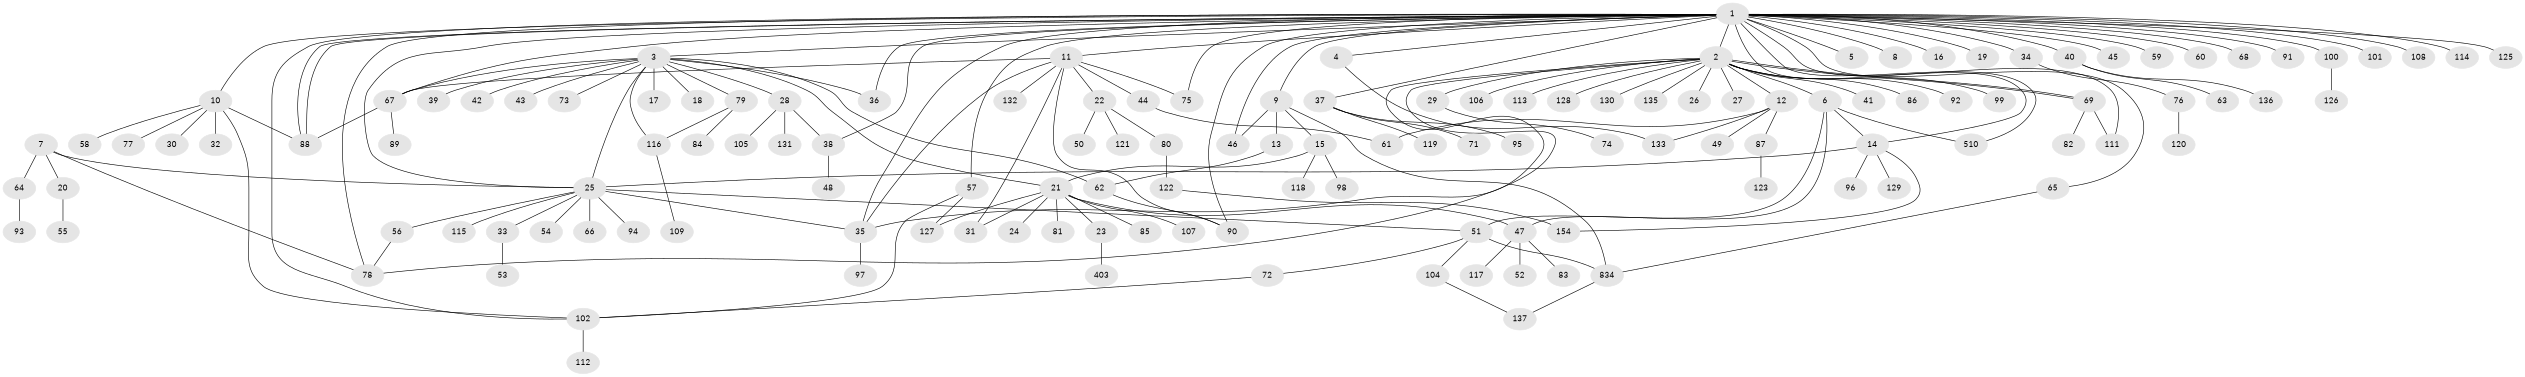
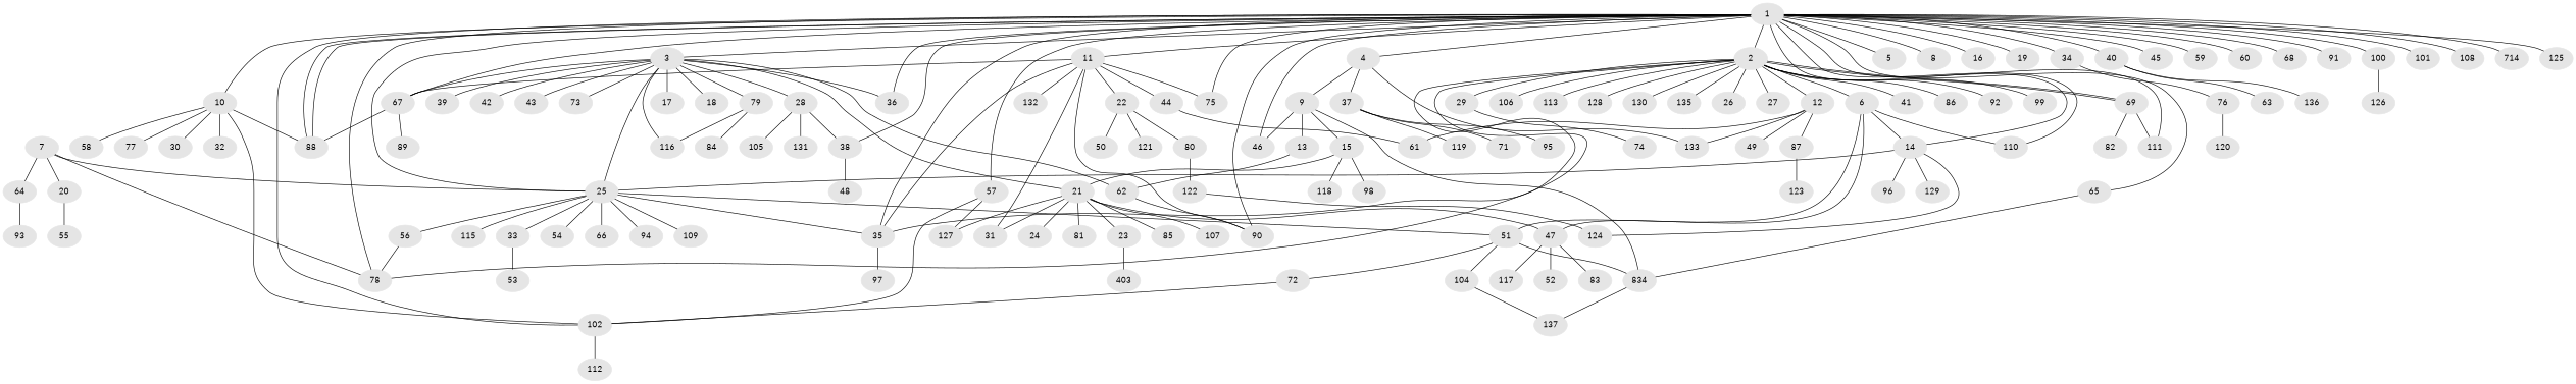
  graph {
    fontname=Lato
    node [color=gray90 fontname=Lato style=filled]
    edge [fontname=Lato]
    1
    2
    3
    4
    5
    8
    9
    10
    11
    14
    16
    19
    25
    34
    35
    36
    37
    38
    40
    45
    46
    57
    59
    60
    65
    67
    68
    75
    78
    88
    90
    91
    100
    101
    102
    108
-   110 [label=510]
+   110
    111
-   114
+   114 [label=714]
    125
    6
    12
    26
    27
    29
    41
    69
    86
    92
    99
    106
    113
    128
    130
    135
    17
    18
    21
    28
    39
    42
    43
    62
    73
    79
    116
    133
    13
    15
    n70 [label=834]
    30
    32
    58
    77
    22
    31
    44
    132
    96
-   124 [label=154]
+   124
    129
    51
    33
    54
    56
    66
    94
    109
    115
    76
    97
    71
    95
    119
    48
    63
    136
    127
    89
    126
    112
    47
    49
    61
    87
    74
    82
    23
    24
    81
    85
    107
    105
    131
    84
    7
    20
    64
    52
    83
    117
    72
    104
    55
    93
    98
    118
    137
    50
    80
    121
    123
    n133 [label=403]
    122
    53
    120
    1 -- 2
    1 -- 3
    1 -- 4
    1 -- 5
    1 -- 8
-   1 -- 9
+   4 -- 9
    1 -- 10
    1 -- 11
    1 -- 14
    1 -- 16
    1 -- 19
    1 -- 25
    1 -- 34
    1 -- 35
    1 -- 36
-   1 -- 37
+   4 -- 37
    1 -- 38
    1 -- 40
    1 -- 45
    1 -- 46
    1 -- 57
    1 -- 59
    1 -- 60
    1 -- 65
    1 -- 67
    1 -- 68
    1 -- 75
    1 -- 78
    1 -- 88
    1 -- 88
    1 -- 90
    1 -- 91
    1 -- 100
    1 -- 101
    1 -- 102
    1 -- 108
    1 -- 110
    1 -- 111
    1 -- 114
    1 -- 125
    2 -- 35
    2 -- 78
    2 -- 6
    2 -- 12
    2 -- 26
    2 -- 27
    2 -- 29
    2 -- 41
    2 -- 69
    2 -- 69
    2 -- 86
    2 -- 92
    2 -- 99
    2 -- 106
    2 -- 113
    2 -- 128
    2 -- 130
    2 -- 135
    3 -- 25
    3 -- 36
    3 -- 67
    3 -- 17
    3 -- 18
    3 -- 21
    3 -- 28
    3 -- 39
    3 -- 42
    3 -- 43
    3 -- 62
    3 -- 73
    3 -- 79
    3 -- 116
    4 -- 133
    9 -- 46
    9 -- 13
    9 -- 15
    9 -- n70
    10 -- 88
    10 -- 102
    10 -- 30
    10 -- 32
    10 -- 58
    10 -- 77
    11 -- 35
    11 -- 67
    11 -- 75
    11 -- 90
    11 -- 22
    11 -- 31
    11 -- 44
    11 -- 132
    14 -- 25
    14 -- 96
    14 -- 124
    14 -- 129
    25 -- 35
    25 -- 51
    25 -- 33
    25 -- 54
    25 -- 56
    25 -- 66
    25 -- 94
-   116 -- 109
+   25 -- 109
    25 -- 115
    34 -- 76
    35 -- 97
    37 -- 71
    37 -- 95
    37 -- 119
    38 -- 48
    40 -- 63
    40 -- 136
    57 -- 102
    57 -- 127
    65 -- n70
    67 -- 88
    67 -- 89
    100 -- 126
    102 -- 112
    6 -- 14
    6 -- 110
    6 -- 51
    6 -- 47
    12 -- 133
    12 -- 49
    12 -- 61
    12 -- 87
    29 -- 74
    69 -- 111
    69 -- 82
    21 -- 31
    21 -- 127
    21 -- 47
    21 -- 23
    21 -- 24
    21 -- 81
    21 -- 85
    21 -- 107
    28 -- 38
    28 -- 105
    28 -- 131
    62 -- 90
    79 -- 116
    79 -- 84
    13 -- 62
    15 -- 21
    15 -- 98
    15 -- 118
    n70 -- 137
    22 -- 50
    22 -- 80
    22 -- 121
    44 -- 61
    51 -- n70
    51 -- 72
    51 -- 104
    33 -- 53
    56 -- 78
    76 -- 120
    47 -- 52
    47 -- 83
    47 -- 117
    87 -- 123
    23 -- n133
    7 -- 25
    7 -- 78
    7 -- 20
    7 -- 64
    20 -- 55
    64 -- 93
    72 -- 102
    104 -- 137
    80 -- 122
    122 -- 124
  }
